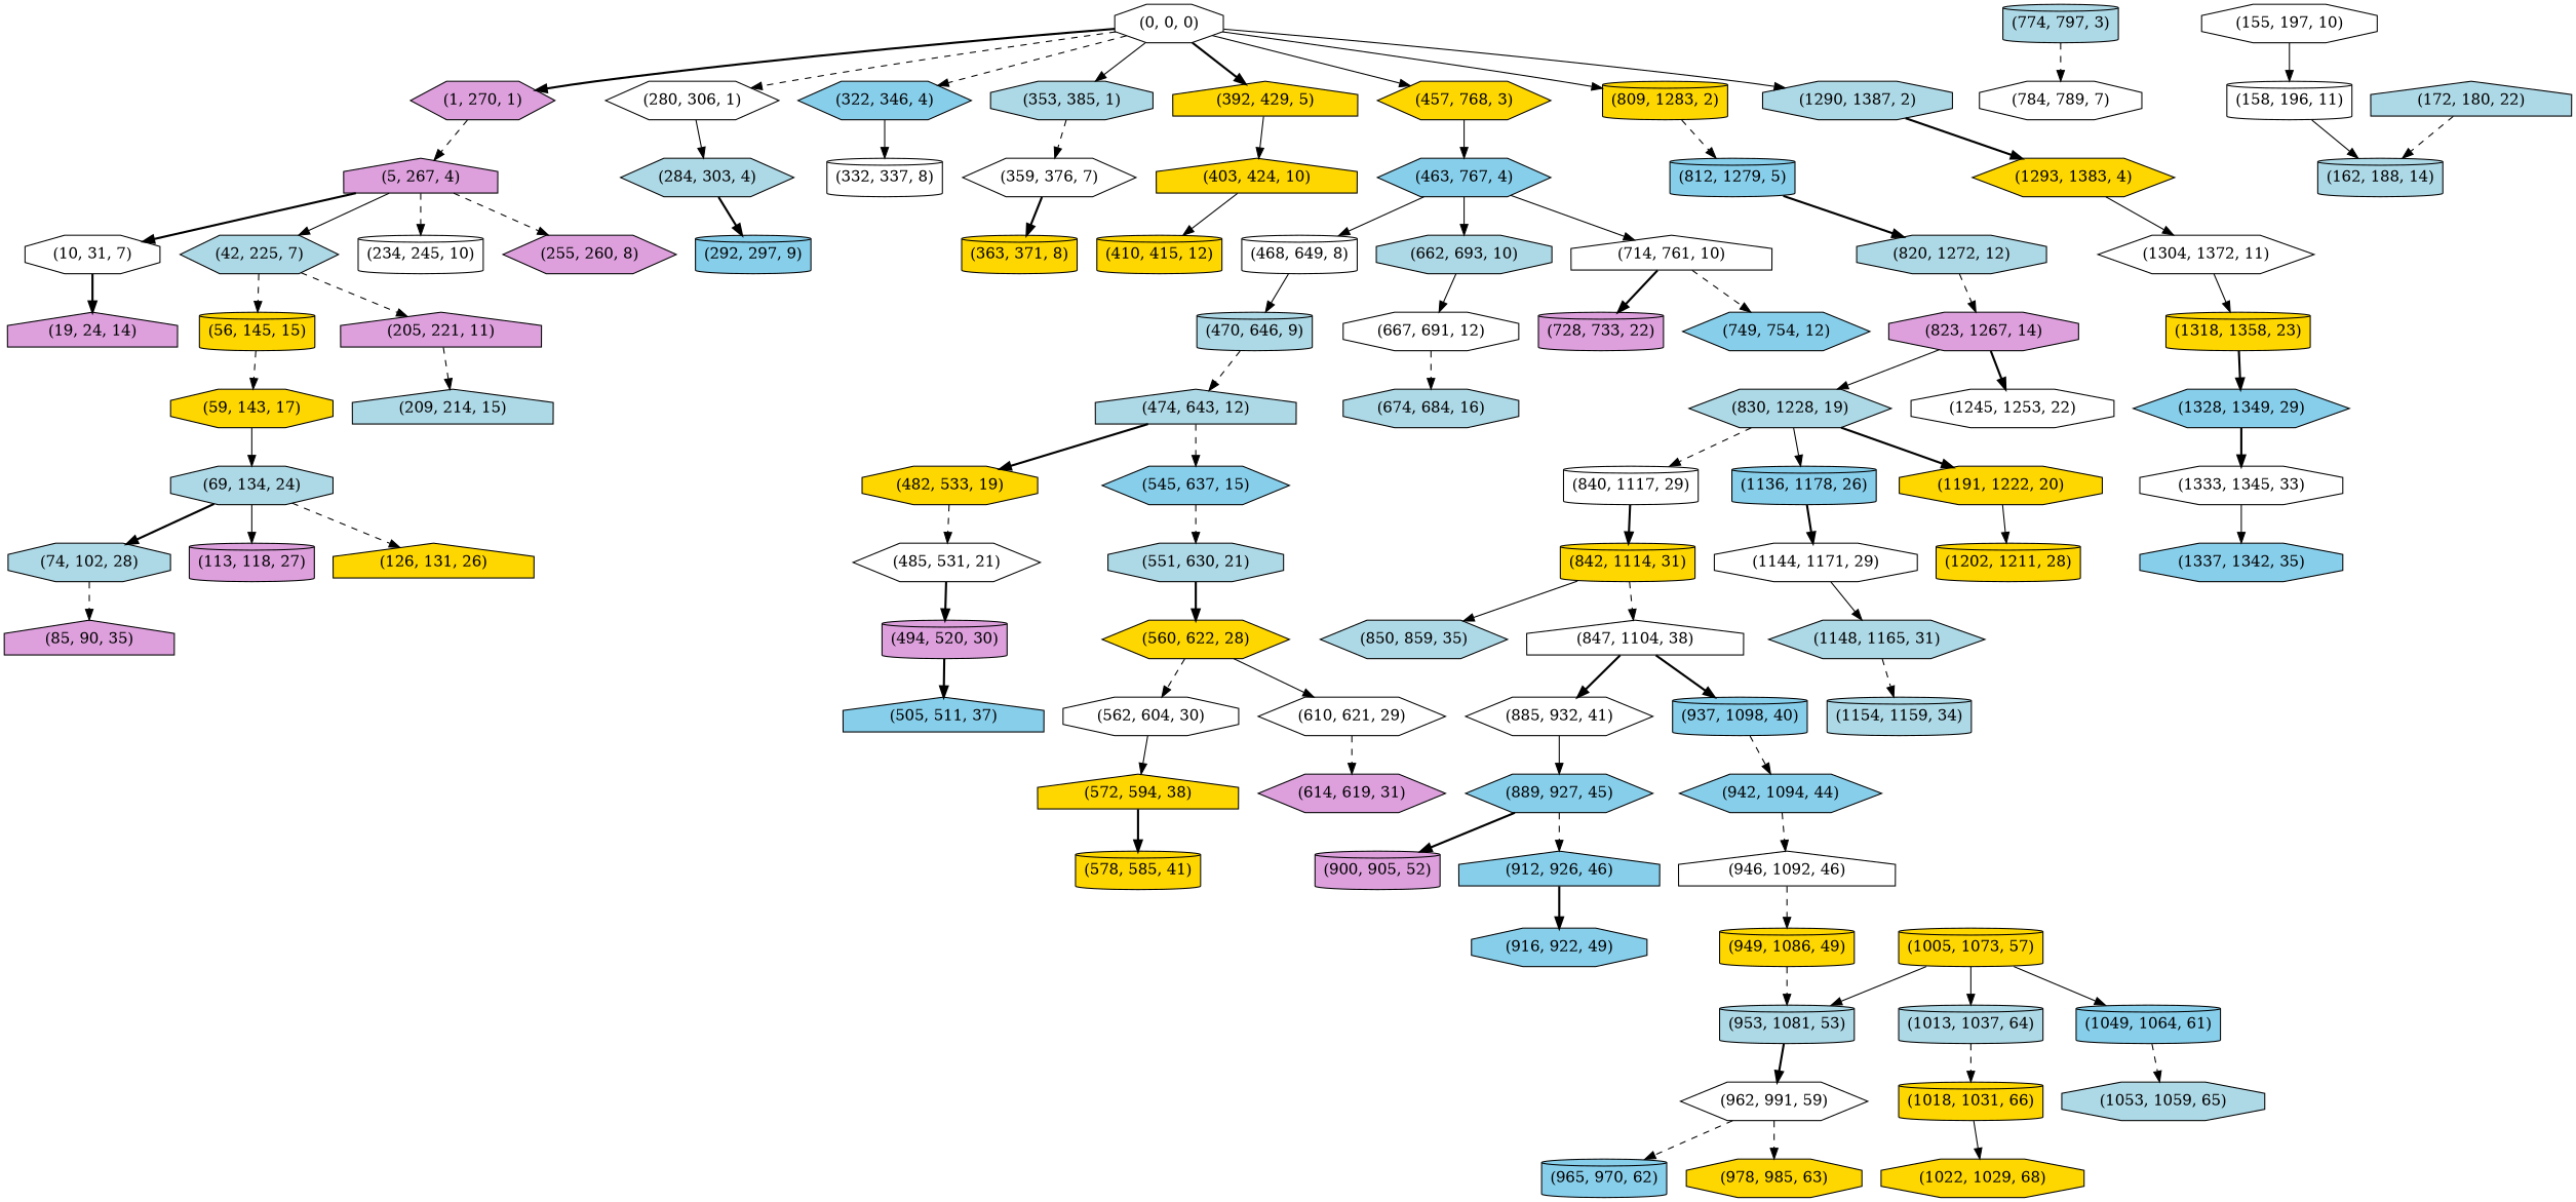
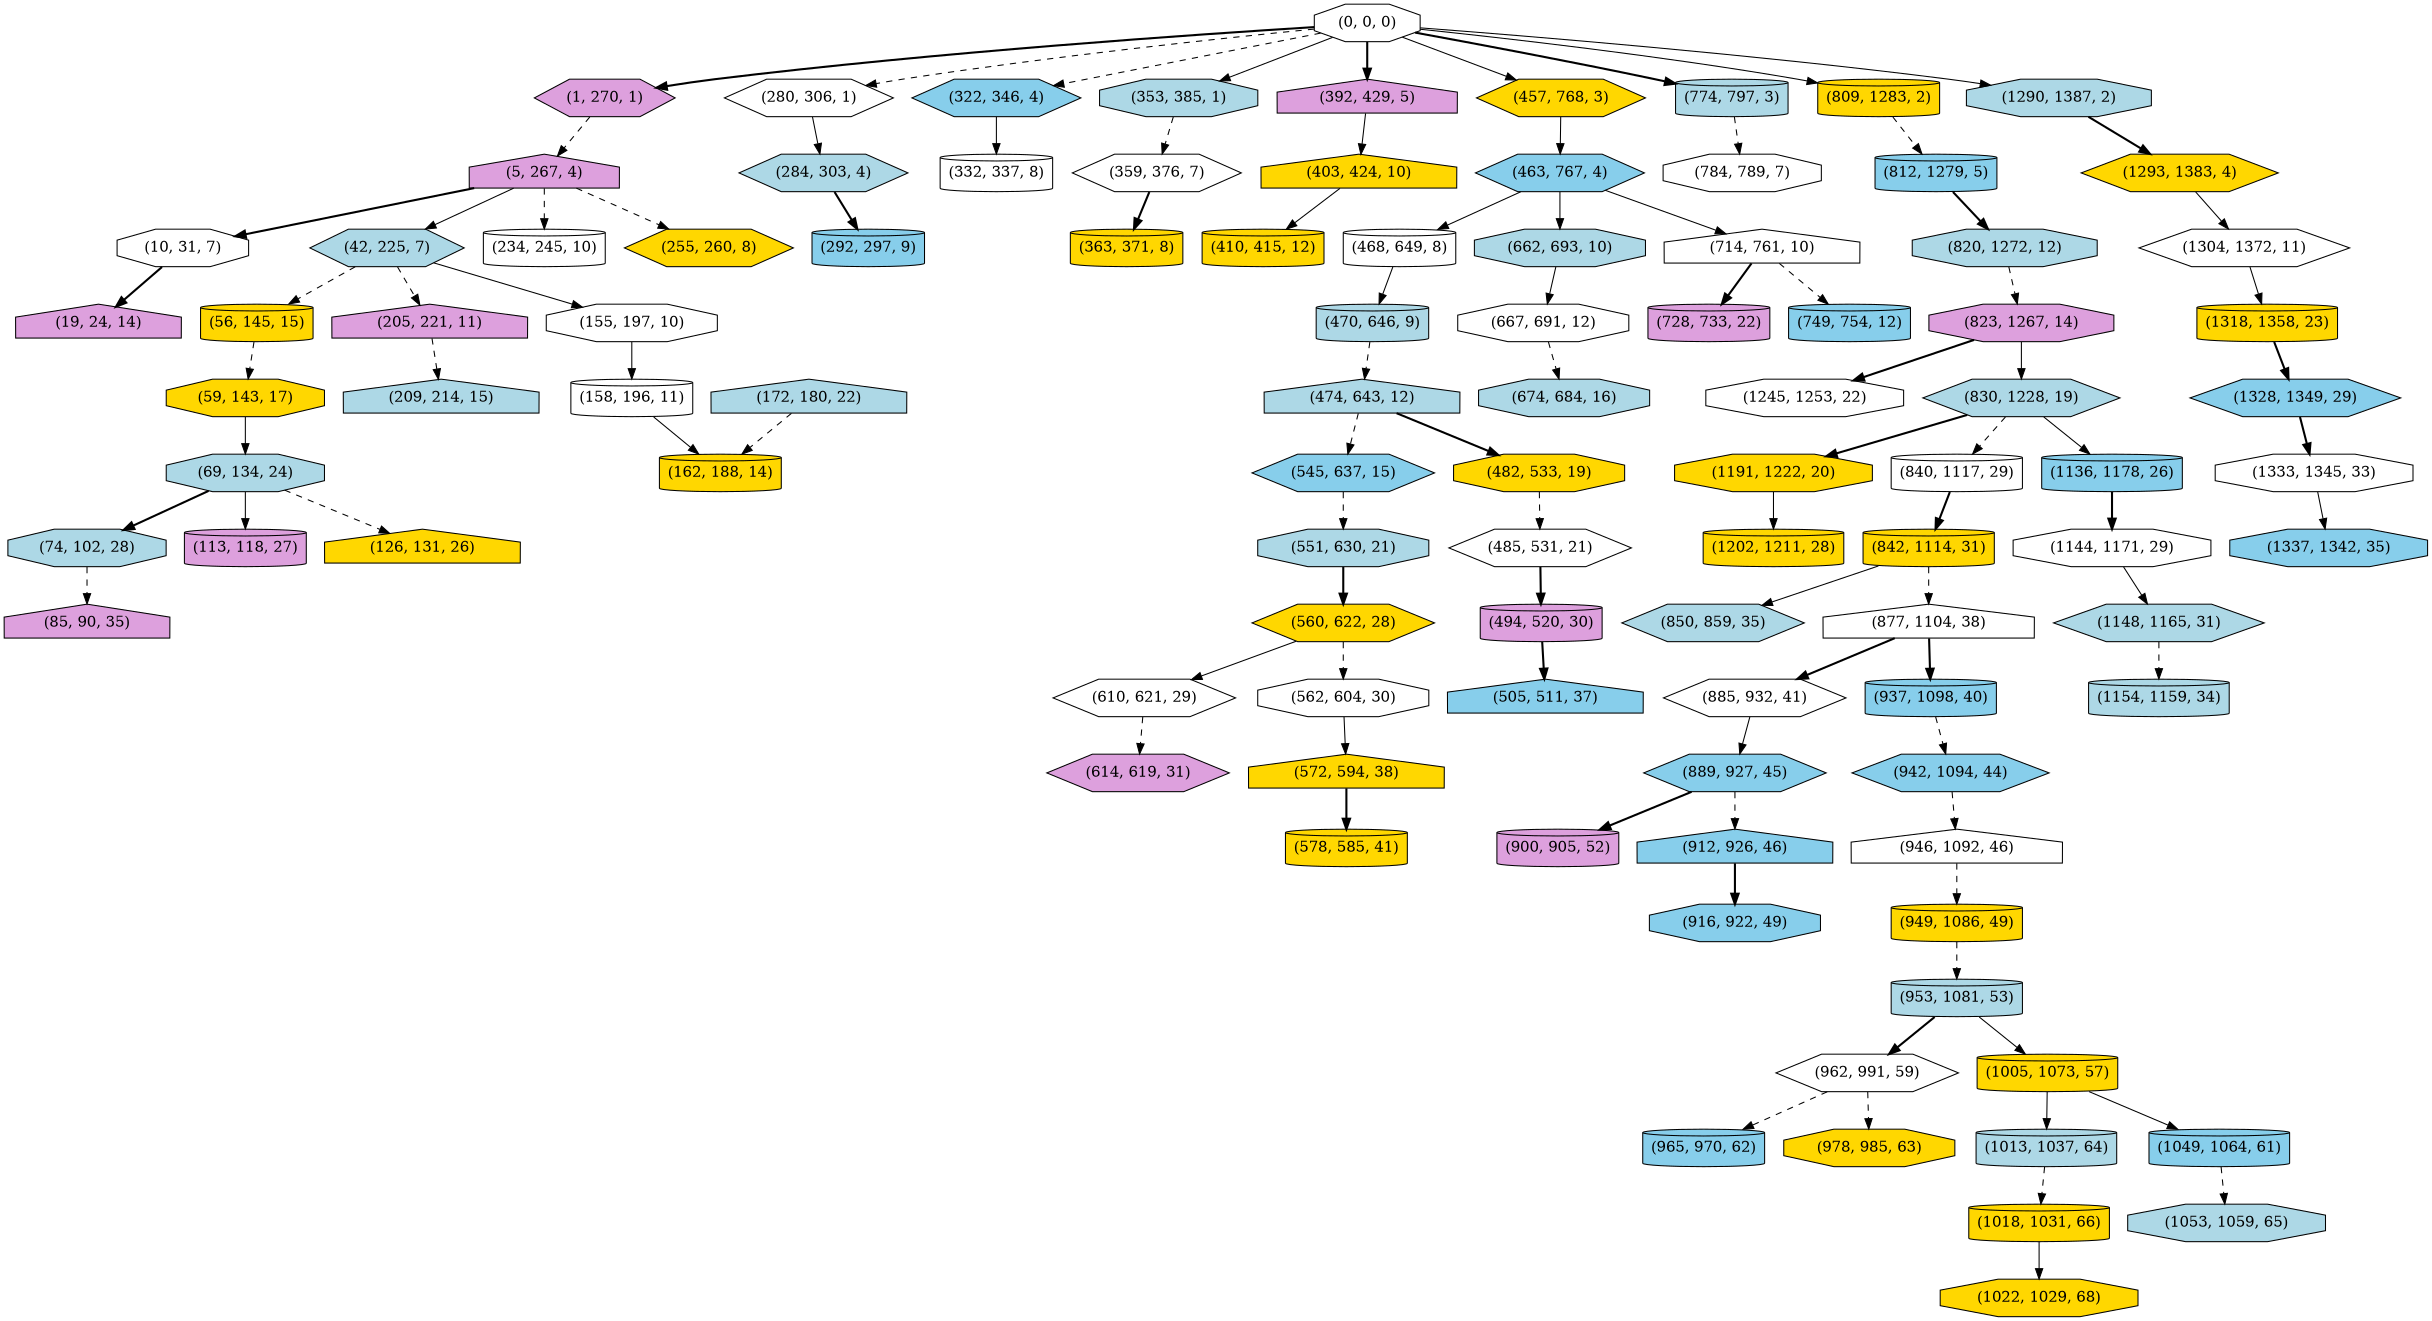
  digraph {
    node [fillcolor=white shape=cylinder style=filled]
    edge [style=dashed]
    "(0, 0, 0)" [shape=octagon]
    "(1, 270, 1)" [fillcolor=plum shape=hexagon]
    "(280, 306, 1)" [shape=hexagon]
    "(322, 346, 4)" [fillcolor=skyblue shape=hexagon]
    "(353, 385, 1)" [fillcolor=lightblue shape=octagon]
-   "(392, 429, 5)" [fillcolor=gold shape=house]
+   "(392, 429, 5)" [fillcolor=plum shape=house]
    "(457, 768, 3)" [fillcolor=gold shape=hexagon]
    "(774, 797, 3)" [fillcolor=lightblue]
    "(809, 1283, 2)" [fillcolor=gold]
    "(1290, 1387, 2)" [fillcolor=lightblue shape=octagon]
    "(5, 267, 4)" [fillcolor=plum shape=house]
    "(284, 303, 4)" [fillcolor=lightblue shape=hexagon]
    "(332, 337, 8)"
    "(359, 376, 7)" [shape=hexagon]
    "(403, 424, 10)" [fillcolor=gold shape=house]
    "(463, 767, 4)" [fillcolor=skyblue shape=hexagon]
    "(784, 789, 7)" [shape=octagon]
    "(812, 1279, 5)" [fillcolor=skyblue]
    "(1293, 1383, 4)" [fillcolor=gold shape=hexagon]
    "(10, 31, 7)" [shape=octagon]
    "(42, 225, 7)" [fillcolor=lightblue shape=hexagon]
    "(234, 245, 10)"
-   "(255, 260, 8)" [fillcolor=plum shape=hexagon]
+   "(255, 260, 8)" [fillcolor=gold shape=hexagon]
    "(19, 24, 14)" [fillcolor=plum shape=house]
    "(56, 145, 15)" [fillcolor=gold]
    "(155, 197, 10)" [shape=octagon]
    "(205, 221, 11)" [fillcolor=plum shape=house]
    "(59, 143, 17)" [fillcolor=gold shape=octagon]
    "(158, 196, 11)"
    "(209, 214, 15)" [fillcolor=lightblue shape=house]
    "(69, 134, 24)" [fillcolor=lightblue shape=octagon]
    "(74, 102, 28)" [fillcolor=lightblue shape=octagon]
    "(113, 118, 27)" [fillcolor=plum]
    "(126, 131, 26)" [fillcolor=gold shape=house]
    "(85, 90, 35)" [fillcolor=plum shape=house]
-   "(162, 188, 14)" [fillcolor=lightblue]
+   "(162, 188, 14)" [fillcolor=gold]
    "(172, 180, 22)" [fillcolor=lightblue shape=house]
    "(292, 297, 9)" [fillcolor=skyblue]
    "(363, 371, 8)" [fillcolor=gold]
    "(410, 415, 12)" [fillcolor=gold]
    "(468, 649, 8)"
    "(662, 693, 10)" [fillcolor=lightblue shape=octagon]
    "(714, 761, 10)" [shape=house]
    "(470, 646, 9)" [fillcolor=lightblue]
    "(667, 691, 12)" [shape=octagon]
    "(728, 733, 22)" [fillcolor=plum]
-   "(749, 754, 12)" [fillcolor=skyblue shape=hexagon]
+   "(749, 754, 12)" [fillcolor=skyblue]
    "(474, 643, 12)" [fillcolor=lightblue shape=house]
    "(482, 533, 19)" [fillcolor=gold shape=octagon]
    "(545, 637, 15)" [fillcolor=skyblue shape=hexagon]
    "(485, 531, 21)" [shape=hexagon]
    "(551, 630, 21)" [fillcolor=lightblue shape=octagon]
    "(494, 520, 30)" [fillcolor=plum]
    "(505, 511, 37)" [fillcolor=skyblue shape=house]
    "(560, 622, 28)" [fillcolor=gold shape=hexagon]
    "(562, 604, 30)" [shape=octagon]
    "(610, 621, 29)" [shape=hexagon]
    "(572, 594, 38)" [fillcolor=gold shape=house]
    "(614, 619, 31)" [fillcolor=plum shape=hexagon]
    "(578, 585, 41)" [fillcolor=gold]
    "(674, 684, 16)" [fillcolor=lightblue shape=octagon]
    "(820, 1272, 12)" [fillcolor=lightblue shape=octagon]
    "(823, 1267, 14)" [fillcolor=plum shape=octagon]
    "(830, 1228, 19)" [fillcolor=lightblue shape=hexagon]
    "(1245, 1253, 22)" [shape=octagon]
    "(840, 1117, 29)"
    "(1136, 1178, 26)" [fillcolor=skyblue]
    "(1191, 1222, 20)" [fillcolor=gold shape=octagon]
    "(842, 1114, 31)" [fillcolor=gold]
    "(1144, 1171, 29)" [shape=octagon]
    "(1202, 1211, 28)" [fillcolor=gold]
    "(850, 859, 35)" [fillcolor=lightblue shape=hexagon]
-   "(877, 1104, 38)" [shape=house label="(847, 1104, 38)"]
+   "(877, 1104, 38)" [shape=house]
    "(885, 932, 41)" [shape=hexagon]
    "(937, 1098, 40)" [fillcolor=skyblue]
    "(889, 927, 45)" [fillcolor=skyblue shape=hexagon]
    "(942, 1094, 44)" [fillcolor=skyblue shape=hexagon]
    "(900, 905, 52)" [fillcolor=plum]
    "(912, 926, 46)" [fillcolor=skyblue shape=house]
    "(916, 922, 49)" [fillcolor=skyblue shape=octagon]
    "(946, 1092, 46)" [shape=house]
    "(949, 1086, 49)" [fillcolor=gold]
    "(953, 1081, 53)" [fillcolor=lightblue]
    "(962, 991, 59)" [shape=hexagon]
    "(1005, 1073, 57)" [fillcolor=gold]
    "(965, 970, 62)" [fillcolor=skyblue]
    "(978, 985, 63)" [fillcolor=gold shape=octagon]
    "(1013, 1037, 64)" [fillcolor=lightblue]
    "(1049, 1064, 61)" [fillcolor=skyblue]
    "(1018, 1031, 66)" [fillcolor=gold]
    "(1053, 1059, 65)" [fillcolor=lightblue shape=octagon]
    "(1022, 1029, 68)" [fillcolor=gold shape=octagon]
    "(1148, 1165, 31)" [fillcolor=lightblue shape=hexagon]
    "(1154, 1159, 34)" [fillcolor=lightblue]
    "(1304, 1372, 11)" [shape=hexagon]
    "(1318, 1358, 23)" [fillcolor=gold]
    "(1328, 1349, 29)" [fillcolor=skyblue shape=hexagon]
    "(1333, 1345, 33)" [shape=octagon]
    "(1337, 1342, 35)" [fillcolor=skyblue shape=octagon]
    "(0, 0, 0)" -> "(1, 270, 1)" [style=bold]
    "(0, 0, 0)" -> "(280, 306, 1)"
    "(0, 0, 0)" -> "(322, 346, 4)"
    "(0, 0, 0)" -> "(353, 385, 1)" [style=solid]
    "(0, 0, 0)" -> "(392, 429, 5)" [style=bold]
    "(0, 0, 0)" -> "(457, 768, 3)" [style=solid]
+   "(0, 0, 0)" -> "(774, 797, 3)" [style=bold]
    "(0, 0, 0)" -> "(809, 1283, 2)" [style=solid]
    "(0, 0, 0)" -> "(1290, 1387, 2)" [style=solid]
    "(1, 270, 1)" -> "(5, 267, 4)"
    "(280, 306, 1)" -> "(284, 303, 4)" [style=solid]
    "(322, 346, 4)" -> "(332, 337, 8)" [style=solid]
    "(353, 385, 1)" -> "(359, 376, 7)"
    "(392, 429, 5)" -> "(403, 424, 10)" [style=solid]
    "(457, 768, 3)" -> "(463, 767, 4)" [style=solid]
    "(774, 797, 3)" -> "(784, 789, 7)"
    "(809, 1283, 2)" -> "(812, 1279, 5)"
    "(1290, 1387, 2)" -> "(1293, 1383, 4)" [style=bold]
    "(5, 267, 4)" -> "(10, 31, 7)" [style=bold]
    "(5, 267, 4)" -> "(42, 225, 7)" [style=solid]
    "(5, 267, 4)" -> "(234, 245, 10)"
    "(5, 267, 4)" -> "(255, 260, 8)"
    "(284, 303, 4)" -> "(292, 297, 9)" [style=bold]
    "(359, 376, 7)" -> "(363, 371, 8)" [style=bold]
    "(403, 424, 10)" -> "(410, 415, 12)" [style=solid]
    "(463, 767, 4)" -> "(468, 649, 8)" [style=solid]
    "(463, 767, 4)" -> "(662, 693, 10)" [style=solid]
    "(463, 767, 4)" -> "(714, 761, 10)" [style=solid]
    "(812, 1279, 5)" -> "(820, 1272, 12)" [style=bold]
    "(1293, 1383, 4)" -> "(1304, 1372, 11)" [style=solid]
    "(10, 31, 7)" -> "(19, 24, 14)" [style=bold]
    "(42, 225, 7)" -> "(56, 145, 15)"
+   "(42, 225, 7)" -> "(155, 197, 10)" [style=solid]
    "(42, 225, 7)" -> "(205, 221, 11)"
    "(56, 145, 15)" -> "(59, 143, 17)"
    "(155, 197, 10)" -> "(158, 196, 11)" [style=solid]
    "(205, 221, 11)" -> "(209, 214, 15)"
    "(59, 143, 17)" -> "(69, 134, 24)" [style=solid]
    "(158, 196, 11)" -> "(162, 188, 14)" [style=solid]
    "(69, 134, 24)" -> "(74, 102, 28)" [style=bold]
    "(69, 134, 24)" -> "(113, 118, 27)" [style=solid]
    "(69, 134, 24)" -> "(126, 131, 26)"
    "(74, 102, 28)" -> "(85, 90, 35)"
    "(172, 180, 22)" -> "(162, 188, 14)"
    "(468, 649, 8)" -> "(470, 646, 9)" [style=solid]
    "(662, 693, 10)" -> "(667, 691, 12)" [style=solid]
    "(714, 761, 10)" -> "(728, 733, 22)" [style=bold]
    "(714, 761, 10)" -> "(749, 754, 12)"
    "(470, 646, 9)" -> "(474, 643, 12)"
    "(667, 691, 12)" -> "(674, 684, 16)"
    "(474, 643, 12)" -> "(482, 533, 19)" [style=bold]
    "(474, 643, 12)" -> "(545, 637, 15)"
    "(482, 533, 19)" -> "(485, 531, 21)"
    "(545, 637, 15)" -> "(551, 630, 21)"
    "(485, 531, 21)" -> "(494, 520, 30)" [style=bold]
    "(551, 630, 21)" -> "(560, 622, 28)" [style=bold]
    "(494, 520, 30)" -> "(505, 511, 37)" [style=bold]
    "(560, 622, 28)" -> "(562, 604, 30)"
    "(560, 622, 28)" -> "(610, 621, 29)" [style=solid]
    "(562, 604, 30)" -> "(572, 594, 38)" [style=solid]
    "(610, 621, 29)" -> "(614, 619, 31)"
    "(572, 594, 38)" -> "(578, 585, 41)" [style=bold]
    "(820, 1272, 12)" -> "(823, 1267, 14)"
    "(823, 1267, 14)" -> "(830, 1228, 19)" [style=solid]
    "(823, 1267, 14)" -> "(1245, 1253, 22)" [style=bold]
    "(830, 1228, 19)" -> "(840, 1117, 29)"
    "(830, 1228, 19)" -> "(1136, 1178, 26)" [style=solid]
    "(830, 1228, 19)" -> "(1191, 1222, 20)" [style=bold]
    "(840, 1117, 29)" -> "(842, 1114, 31)" [style=bold]
    "(1136, 1178, 26)" -> "(1144, 1171, 29)" [style=bold]
    "(1191, 1222, 20)" -> "(1202, 1211, 28)" [style=solid]
    "(842, 1114, 31)" -> "(850, 859, 35)" [style=solid]
    "(842, 1114, 31)" -> "(877, 1104, 38)"
    "(1144, 1171, 29)" -> "(1148, 1165, 31)" [style=solid]
    "(877, 1104, 38)" -> "(885, 932, 41)" [style=bold]
    "(877, 1104, 38)" -> "(937, 1098, 40)" [style=bold]
    "(885, 932, 41)" -> "(889, 927, 45)" [style=solid]
    "(937, 1098, 40)" -> "(942, 1094, 44)"
    "(889, 927, 45)" -> "(900, 905, 52)" [style=bold]
    "(889, 927, 45)" -> "(912, 926, 46)"
    "(942, 1094, 44)" -> "(946, 1092, 46)"
    "(912, 926, 46)" -> "(916, 922, 49)" [style=bold]
    "(946, 1092, 46)" -> "(949, 1086, 49)"
    "(949, 1086, 49)" -> "(953, 1081, 53)"
    "(953, 1081, 53)" -> "(962, 991, 59)" [style=bold]
-   "(1005, 1073, 57)" -> "(953, 1081, 53)" [style=solid]
+   "(953, 1081, 53)" -> "(1005, 1073, 57)" [style=solid]
    "(962, 991, 59)" -> "(965, 970, 62)"
    "(962, 991, 59)" -> "(978, 985, 63)"
    "(1005, 1073, 57)" -> "(1013, 1037, 64)" [style=solid]
    "(1005, 1073, 57)" -> "(1049, 1064, 61)" [style=solid]
    "(1013, 1037, 64)" -> "(1018, 1031, 66)"
    "(1049, 1064, 61)" -> "(1053, 1059, 65)"
    "(1018, 1031, 66)" -> "(1022, 1029, 68)" [style=solid]
    "(1148, 1165, 31)" -> "(1154, 1159, 34)"
    "(1304, 1372, 11)" -> "(1318, 1358, 23)" [style=solid]
    "(1318, 1358, 23)" -> "(1328, 1349, 29)" [style=bold]
    "(1328, 1349, 29)" -> "(1333, 1345, 33)" [style=bold]
    "(1333, 1345, 33)" -> "(1337, 1342, 35)" [style=solid]
  }
